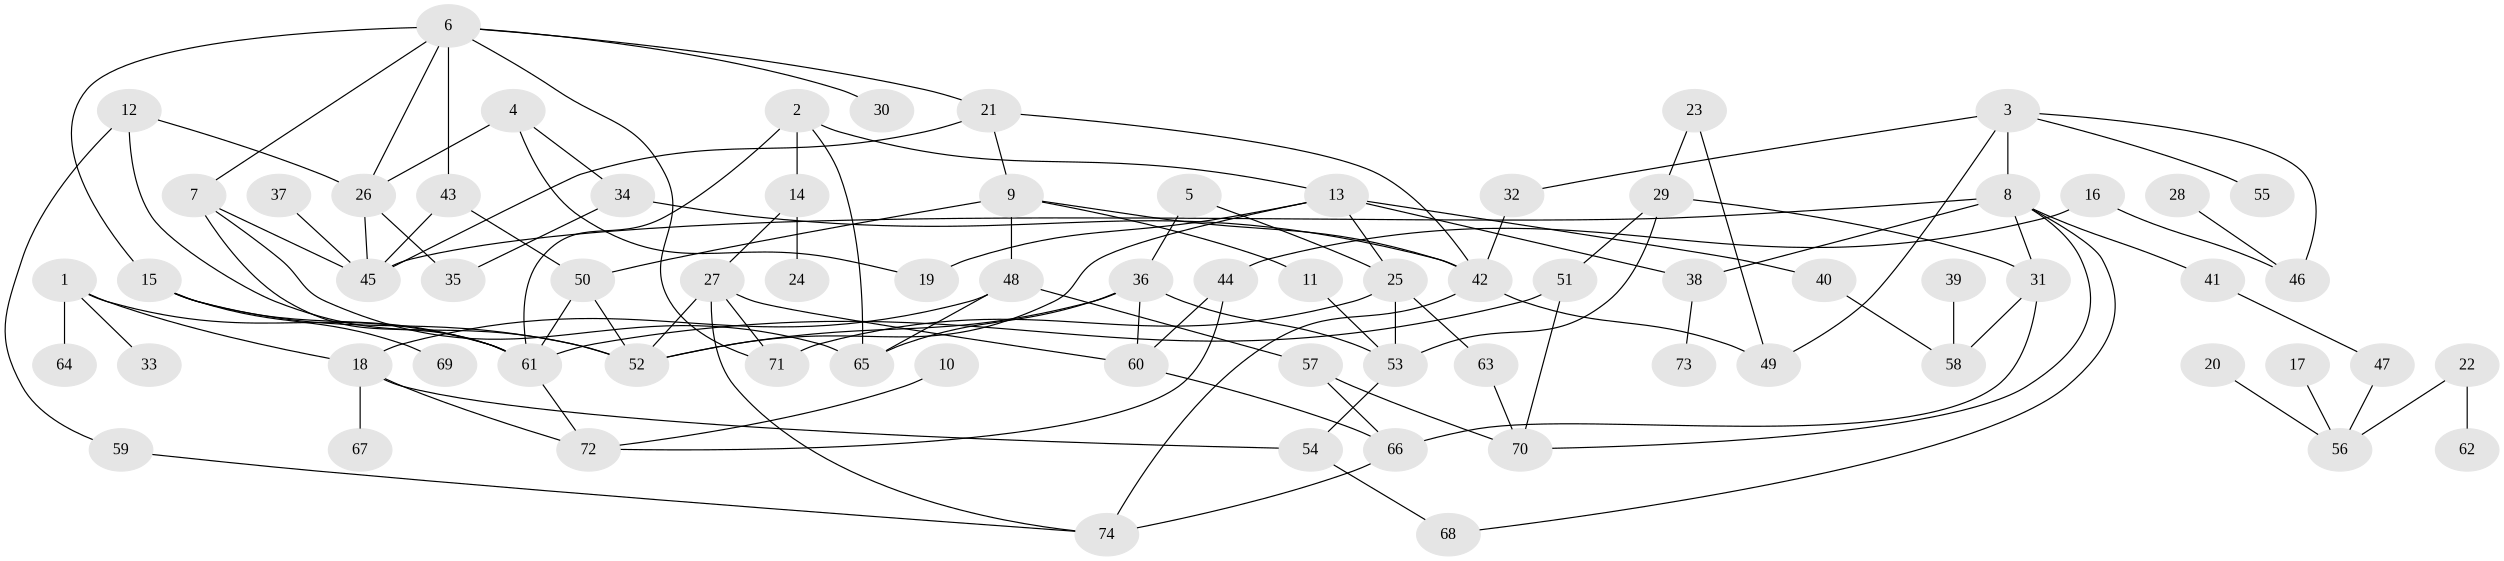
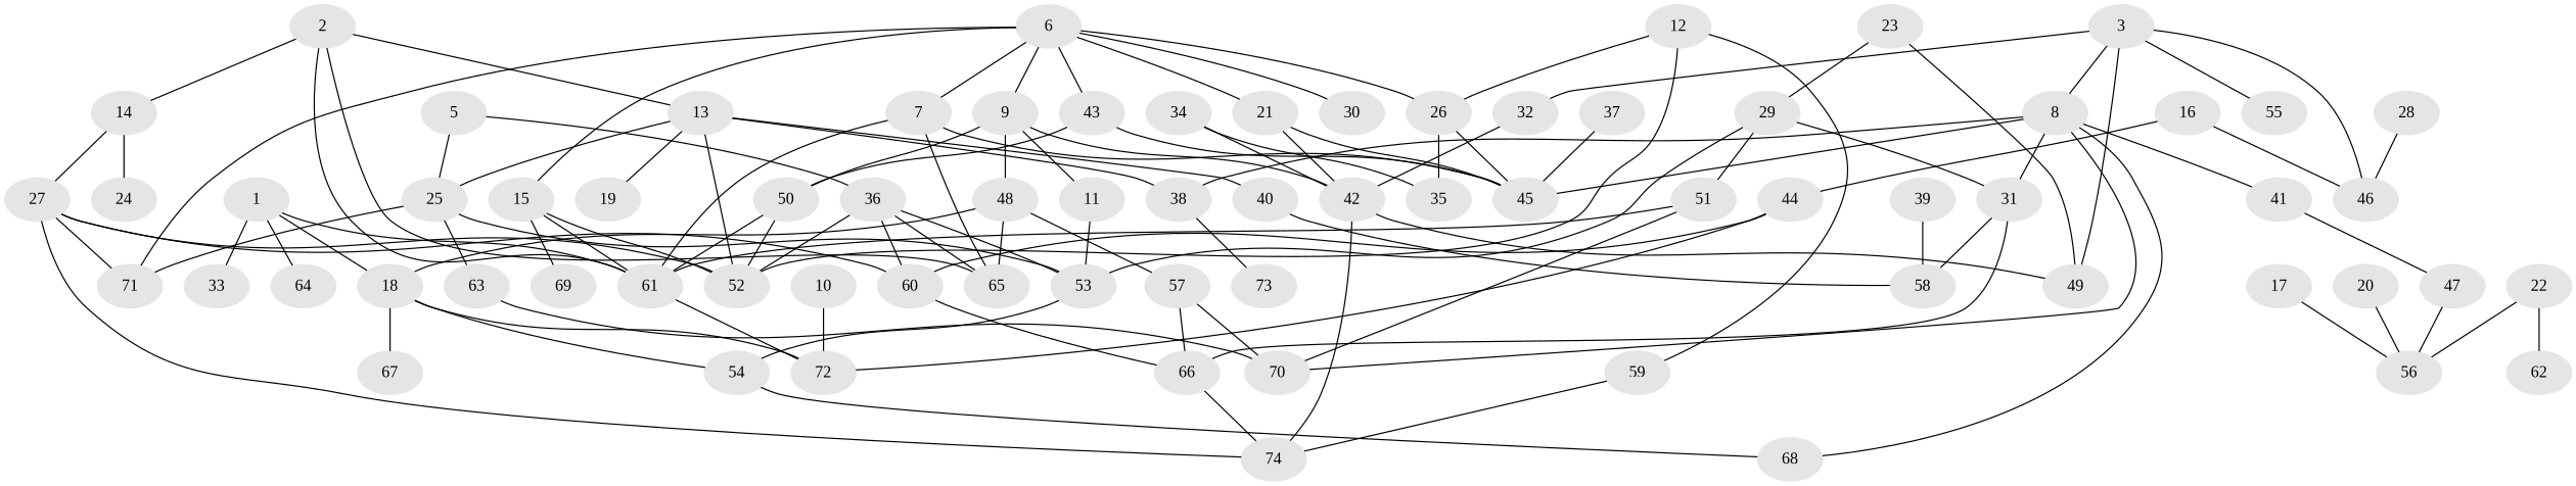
  graph {
    fontname="Liberation Serif"
    node [color=gray90 fontname="Liberation Serif" style=filled]
    edge [fontname="Liberation Serif" weight=1.0]
    1
    18
    33
    61
    64
    72
    54
    67
    2
    13
    14
    65
    19
    25
    38
    52
    40
    24
    27
    3
    8
    32
    46
    49
    55
    45
    31
    41
    68
    70
    42
-   4
    26
    34
    35
    5
    36
    71
    53
    63
    60
    6
    7
    9
    15
    21
    30
    43
    11
    48
    50
    69
    58
    66
    73
    47
    74
    57
    10
    12
    59
    16
    44
    17
    56
    20
    22
    62
    23
    29
    51
    28
    37
    39
    1 -- 18
    1 -- 33
    1 -- 61
    1 -- 64
    18 -- 72
    18 -- 54
    18 -- 67
    61 -- 72
    54 -- 68
    2 -- 61
    2 -- 13
    2 -- 14
    2 -- 65
    13 -- 19
    13 -- 25
    13 -- 38
    13 -- 52
    13 -- 40
    14 -- 24 [weight=2.0]
    14 -- 27
    25 -- 71
    25 -- 53
    25 -- 63
    38 -- 73
    40 -- 58
    27 -- 52
    27 -- 71
    27 -- 60
    27 -- 74
    3 -- 8
    3 -- 32
    3 -- 46
    3 -- 49
    3 -- 55
    8 -- 38
    8 -- 45
    8 -- 31
    8 -- 41
    8 -- 68
    8 -- 70
    32 -- 42
    31 -- 58
    31 -- 66
    41 -- 47
    42 -- 49
    42 -- 74
-   4 -- 19
-   4 -- 26
-   4 -- 34
    26 -- 45
    26 -- 35
    34 -- 42
    34 -- 35
    5 -- 25
    5 -- 36
    36 -- 65
    36 -- 52
    36 -- 53
    36 -- 60
    53 -- 54
    63 -- 70
    60 -- 66
    6 -- 26
    6 -- 71
    6 -- 7
-   21 -- 9
+   6 -- 9
    6 -- 15
    6 -- 21
    6 -- 30
    6 -- 43
    7 -- 61
    7 -- 65
    7 -- 45
    9 -- 42
    9 -- 11
    9 -- 48
    9 -- 50
    15 -- 61
    15 -- 52
    15 -- 69
    21 -- 45
    21 -- 42
    43 -- 45
    43 -- 50
    11 -- 53
    48 -- 18
    48 -- 65
    48 -- 57
    50 -- 61
    50 -- 52
    66 -- 74
    47 -- 56
    57 -- 70
    57 -- 66
    10 -- 72
    12 -- 52
    12 -- 26
    12 -- 59
    59 -- 74
    16 -- 46
    16 -- 44
    44 -- 72
    44 -- 60
    17 -- 56
    20 -- 56
    22 -- 56
    22 -- 62
    23 -- 49
    23 -- 29
    29 -- 31
    29 -- 53
    29 -- 51
    51 -- 61
    51 -- 70
    28 -- 46
    37 -- 45
    39 -- 58
  }
